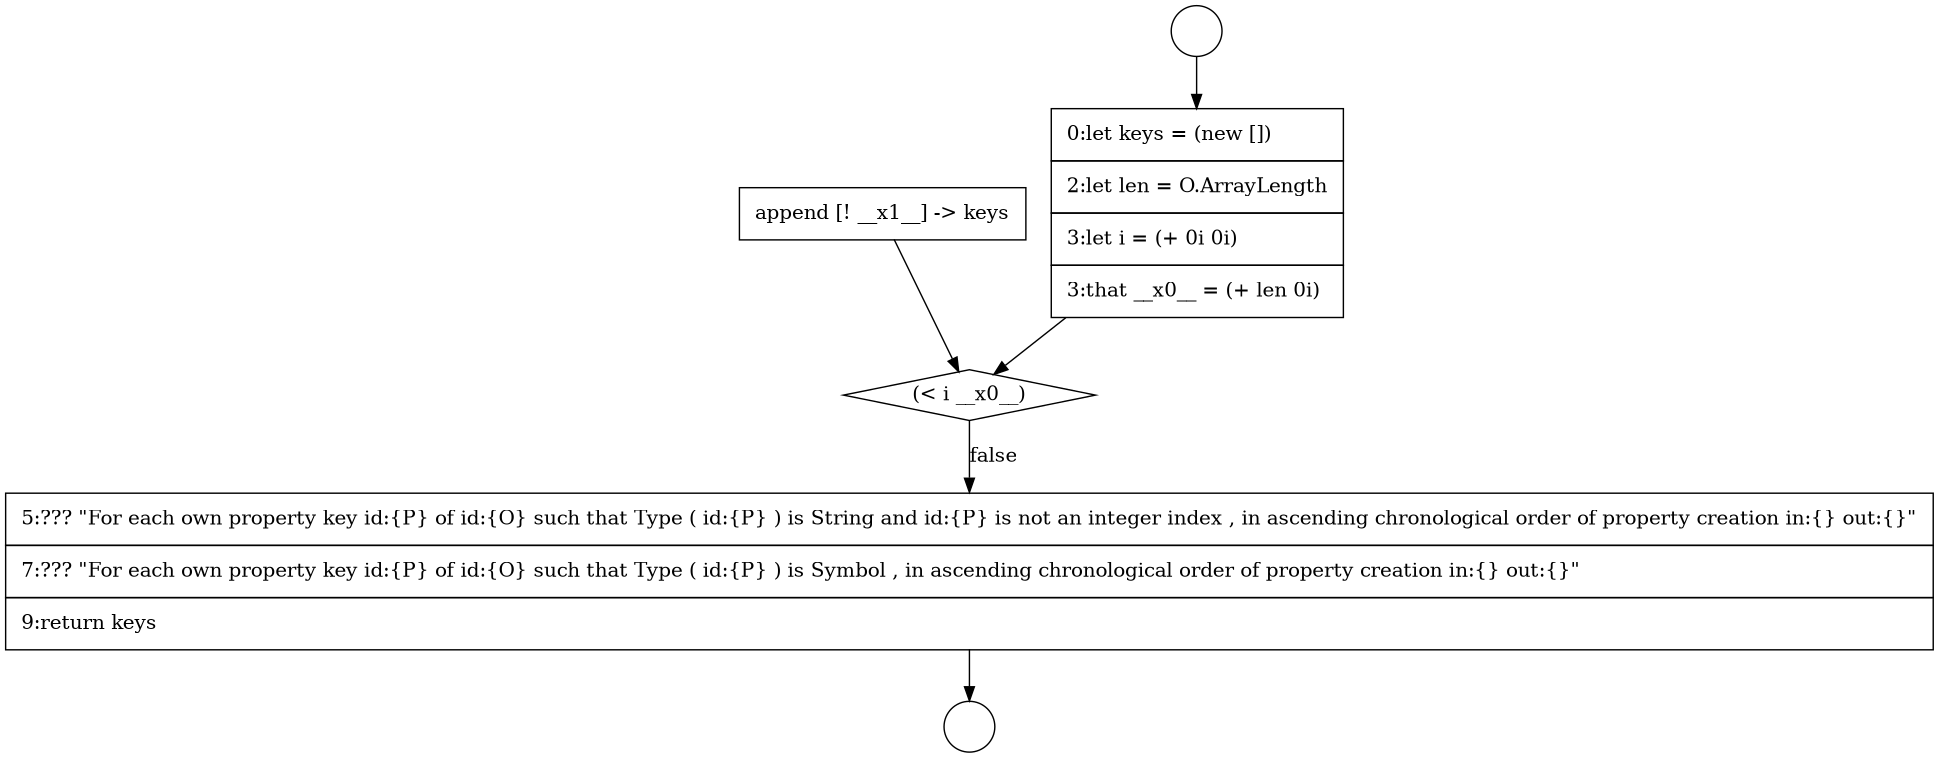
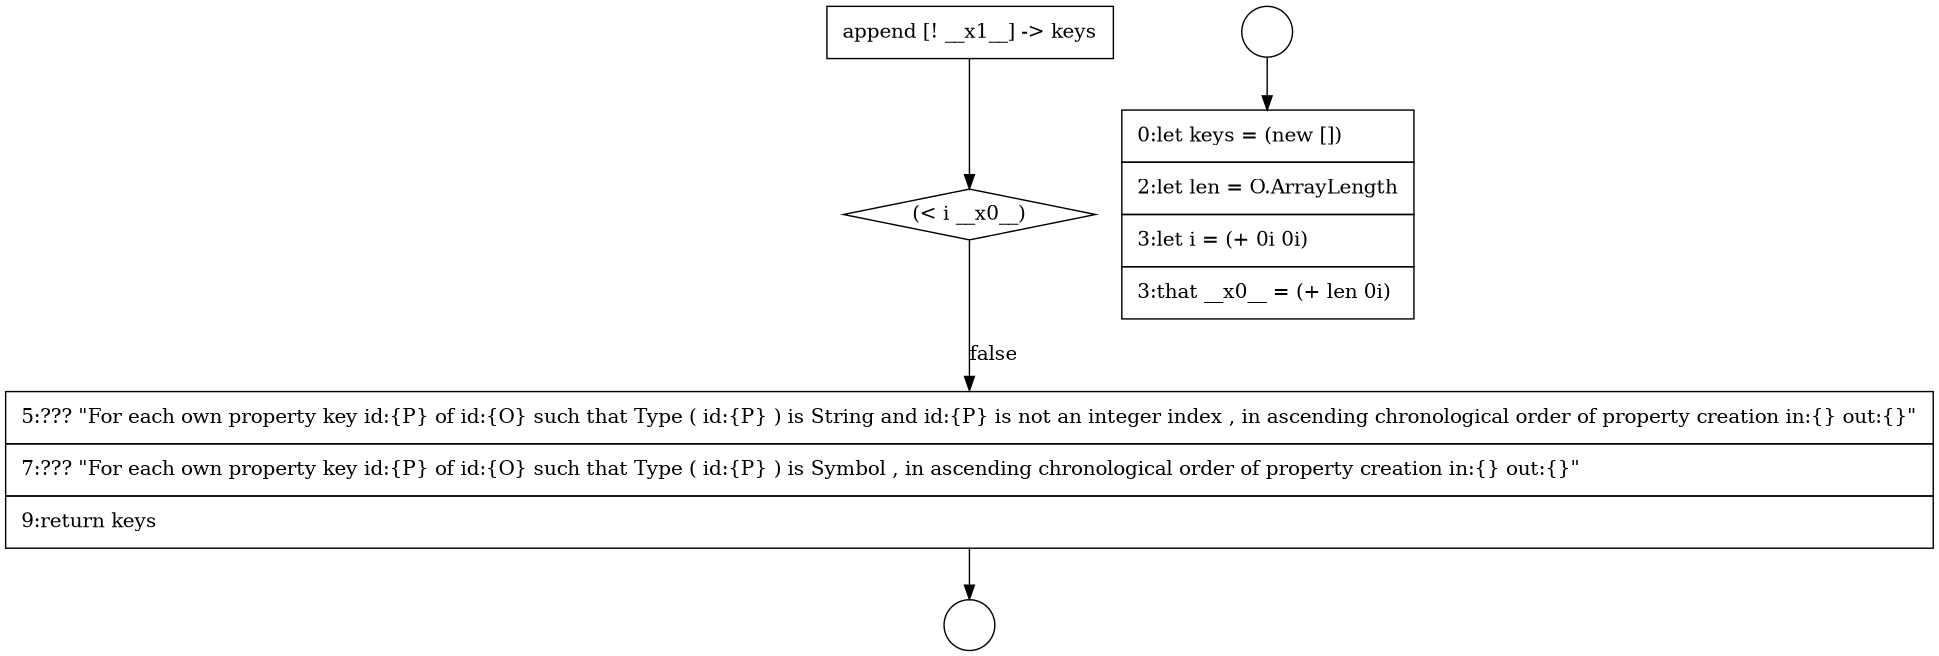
  digraph {
    node [color=black fillcolor=white shape=none style=filled]
    edge [color=black]
    n1 [label=<<font color="black">     <table border="0" cellborder="1" cellspacing="0" cellpadding="10">       <tr><td align="left">append [! __x1__] -&gt; keys</td></tr>     </table>   </font>> margin=0]
    n2 [label=<<font color="black">(&lt; i __x0__)</font>> shape=diamond]
    n3 [label=" " shape=circle]
    n4 [label=<<font color="black">     <table border="0" cellborder="1" cellspacing="0" cellpadding="10">       <tr><td align="left">5:??? &quot;For each own property key id:{P} of id:{O} such that Type ( id:{P} ) is String and id:{P} is not an integer index , in ascending chronological order of property creation in:{} out:{}&quot;</td></tr>       <tr><td align="left">7:??? &quot;For each own property key id:{P} of id:{O} such that Type ( id:{P} ) is Symbol , in ascending chronological order of property creation in:{} out:{}&quot;</td></tr>       <tr><td align="left">9:return keys</td></tr>     </table>   </font>> margin=0]
    n5 [label=" " shape=circle]
    n6 [label=<<font color="black">     <table border="0" cellborder="1" cellspacing="0" cellpadding="10">       <tr><td align="left">0:let keys = (new [])</td></tr>       <tr><td align="left">2:let len = O.ArrayLength</td></tr>       <tr><td align="left">3:let i = (+ 0i 0i)</td></tr>       <tr><td align="left">3:that __x0__ = (+ len 0i)</td></tr>     </table>   </font>> margin=0]
    n1 -> n2
    n2 -> n4 [label=<<font color="black">false</font>>]
    n4 -> n3
    n5 -> n6
-   n6 -> n2
  }
